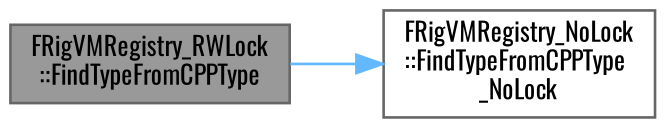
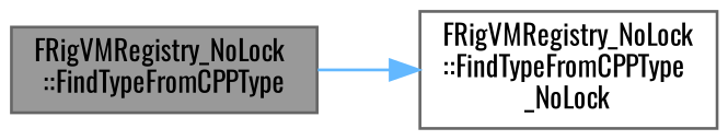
  digraph {
    rankdir=LR
    fontname=Oswald
    node [fontname=Oswald fontsize=10 shape=box style=filled]
-   n1 [color=gray40 fillcolor=grey60 fontcolor=black height=0.2 label="FRigVMRegistry_RWLock\l::FindTypeFromCPPType" width=0.4]
+   n1 [color=gray40 fillcolor=grey60 fontcolor=black height=0.2 label="FRigVMRegistry_NoLock\l::FindTypeFromCPPType" width=0.4]
    n2 [color=grey40 fillcolor=white height=0.2 label="FRigVMRegistry_NoLock\l::FindTypeFromCPPType\l_NoLock" width=0.4]
    n1 -> n2 [color=steelblue1 fontname=Oswald fontsize=10 labelfontname=Helvetica labelfontsize=10 style=solid]
  }
